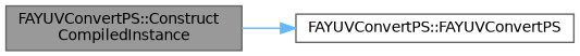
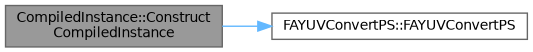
  digraph {
    rankdir=LR
    node [fontname=Helvetica fontsize=10 shape=box style=filled]
-   n1 [color=gray40 fillcolor=grey60 fontcolor=black height=0.2 label="FAYUVConvertPS::Construct\lCompiledInstance" width=0.4]
+   n1 [color=gray40 fillcolor=grey60 fontcolor=black height=0.2 label="CompiledInstance::Construct\lCompiledInstance" width=0.4]
    n2 [color=grey40 fillcolor=white height=0.2 label="FAYUVConvertPS::FAYUVConvertPS" width=0.4]
    n1 -> n2 [color=steelblue1 fontname=Helvetica fontsize=10 labelfontname=Helvetica labelfontsize=10 style=solid]
  }
